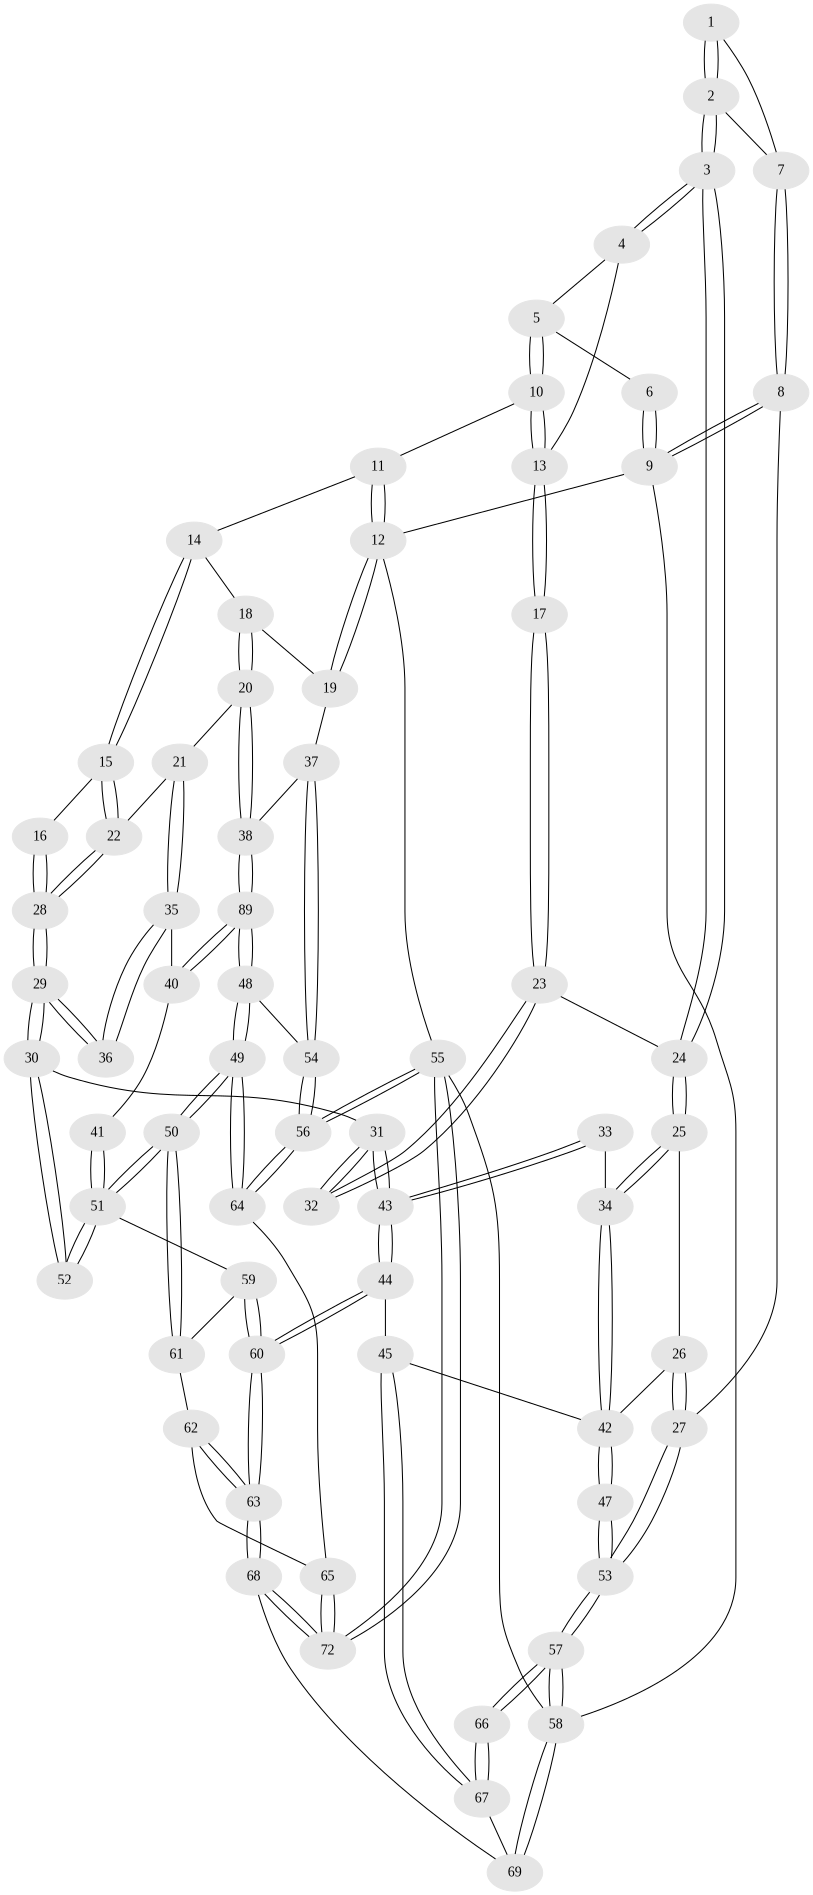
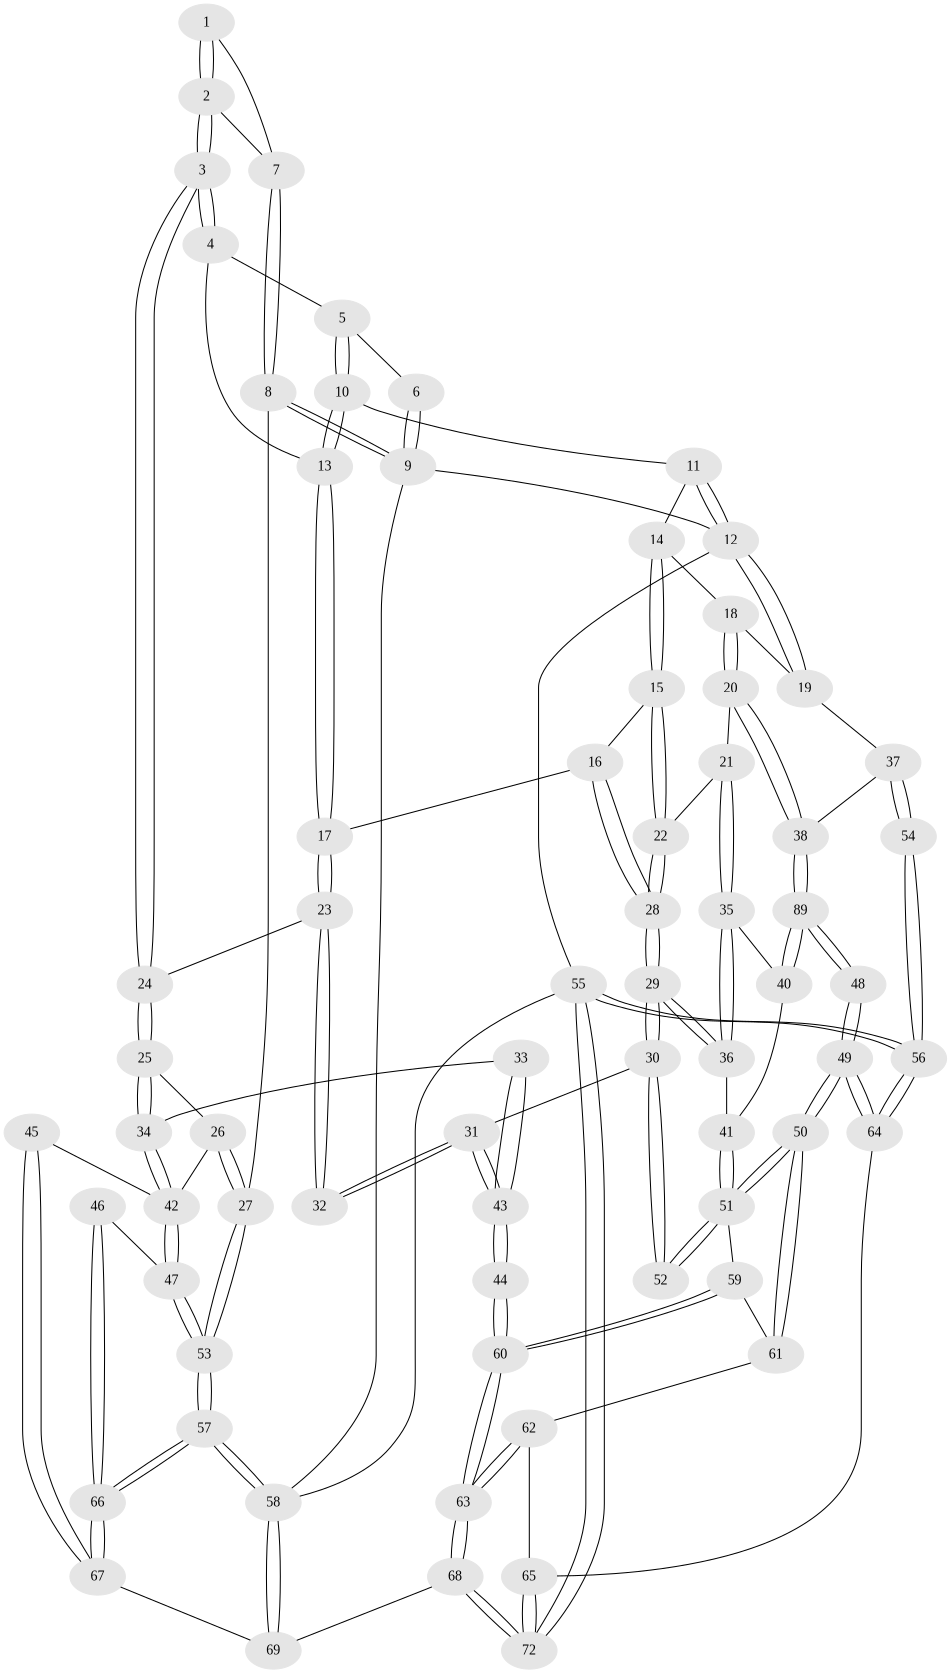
  graph {
    fontname="Liberation Serif"
    node [color=gray90 fontname="Liberation Serif" style=filled]
    edge [fontname="Liberation Serif"]
    1
    2
    7
    3
    8
    4
    24
    5
    13
    25
    6
    10
    17
    9
    11
    12
    58
    27
    53
    19
    55
    69
    14
    15
    18
    37
    56
    n28 [label=72]
    23
    16
    22
    20
    28
    29
    32
    21
    38
    54
    35
    n40 [label=89]
    36
    40
    26
    34
    42
    47
    57
    30
    31
    52
    41
    43
    44
    33
    51
    48
    49
    59
    45
    60
    67
    63
+   46
    66
    50
    64
    61
    65
    62
    68
    1 -- 2
    1 -- 2
    1 -- 7
    2 -- 7
    2 -- 3
    2 -- 3
    7 -- 8
    7 -- 8
    3 -- 4
    3 -- 4
    3 -- 24
    3 -- 24
    8 -- 9
    8 -- 9
    8 -- 27
    4 -- 5
    4 -- 13
    24 -- 25
    24 -- 25
    5 -- 6
    5 -- 10
    5 -- 10
    13 -- 17
    13 -- 17
    25 -- 26
    25 -- 34
    25 -- 34
    6 -- 9
    6 -- 9
    10 -- 13
    10 -- 13
    10 -- 11
    17 -- 23
    17 -- 23
    9 -- 12
    9 -- 58
    11 -- 12
    11 -- 12
    11 -- 14
    12 -- 19
    12 -- 19
    12 -- 55
    58 -- 69
    58 -- 69
    27 -- 53
    27 -- 53
    53 -- 57
    53 -- 57
    19 -- 37
    55 -- 58
    55 -- 56
    55 -- 56
    55 -- n28
    55 -- n28
    14 -- 15
    14 -- 15
    14 -- 18
    15 -- 16
    15 -- 22
    15 -- 22
    18 -- 19
    18 -- 20
    18 -- 20
    37 -- 38
    37 -- 54
    37 -- 54
    56 -- 64
    56 -- 64
    23 -- 24
    23 -- 32
    23 -- 32
+   16 -- 17
    16 -- 28
    16 -- 28
    22 -- 28
    22 -- 28
    20 -- 21
    20 -- 38
    20 -- 38
    28 -- 29
    28 -- 29
    29 -- 36
    29 -- 36
    29 -- 30
    29 -- 30
    21 -- 22
    21 -- 35
    21 -- 35
    38 -- n40
    38 -- n40
    54 -- 56
    54 -- 56
    35 -- 36
    35 -- 36
    35 -- 40
    n40 -- 40
    n40 -- 40
    n40 -- 48
    n40 -- 48
+   36 -- 41
    40 -- 41
    26 -- 27
    26 -- 27
    26 -- 42
    34 -- 42
    34 -- 42
    42 -- 47
    42 -- 47
    47 -- 53
    47 -- 53
    57 -- 58
    57 -- 58
    57 -- 66
    57 -- 66
    30 -- 31
    30 -- 52
    30 -- 52
    31 -- 32
    31 -- 32
    31 -- 43
    31 -- 43
    41 -- 51
    41 -- 51
    43 -- 44
    43 -- 44
-   44 -- 45
    44 -- 60
    44 -- 60
    33 -- 34
    33 -- 43
    33 -- 43
    51 -- 52
    51 -- 52
    51 -- 59
-   48 -- 54
    48 -- 49
    48 -- 49
    49 -- 50
    49 -- 50
    49 -- 64
    49 -- 64
    59 -- 60
    59 -- 60
    59 -- 61
    45 -- 42
    45 -- 67
    45 -- 67
    60 -- 63
    60 -- 63
    67 -- 69
    63 -- 68
    63 -- 68
+   46 -- 47
+   46 -- 66
+   46 -- 66
    66 -- 67
    66 -- 67
    50 -- 51
    50 -- 51
    50 -- 61
    50 -- 61
    64 -- 65
    61 -- 62
    65 -- n28
    65 -- n28
    62 -- 63
    62 -- 63
    62 -- 65
    68 -- 69
    68 -- n28
    68 -- n28
  }
